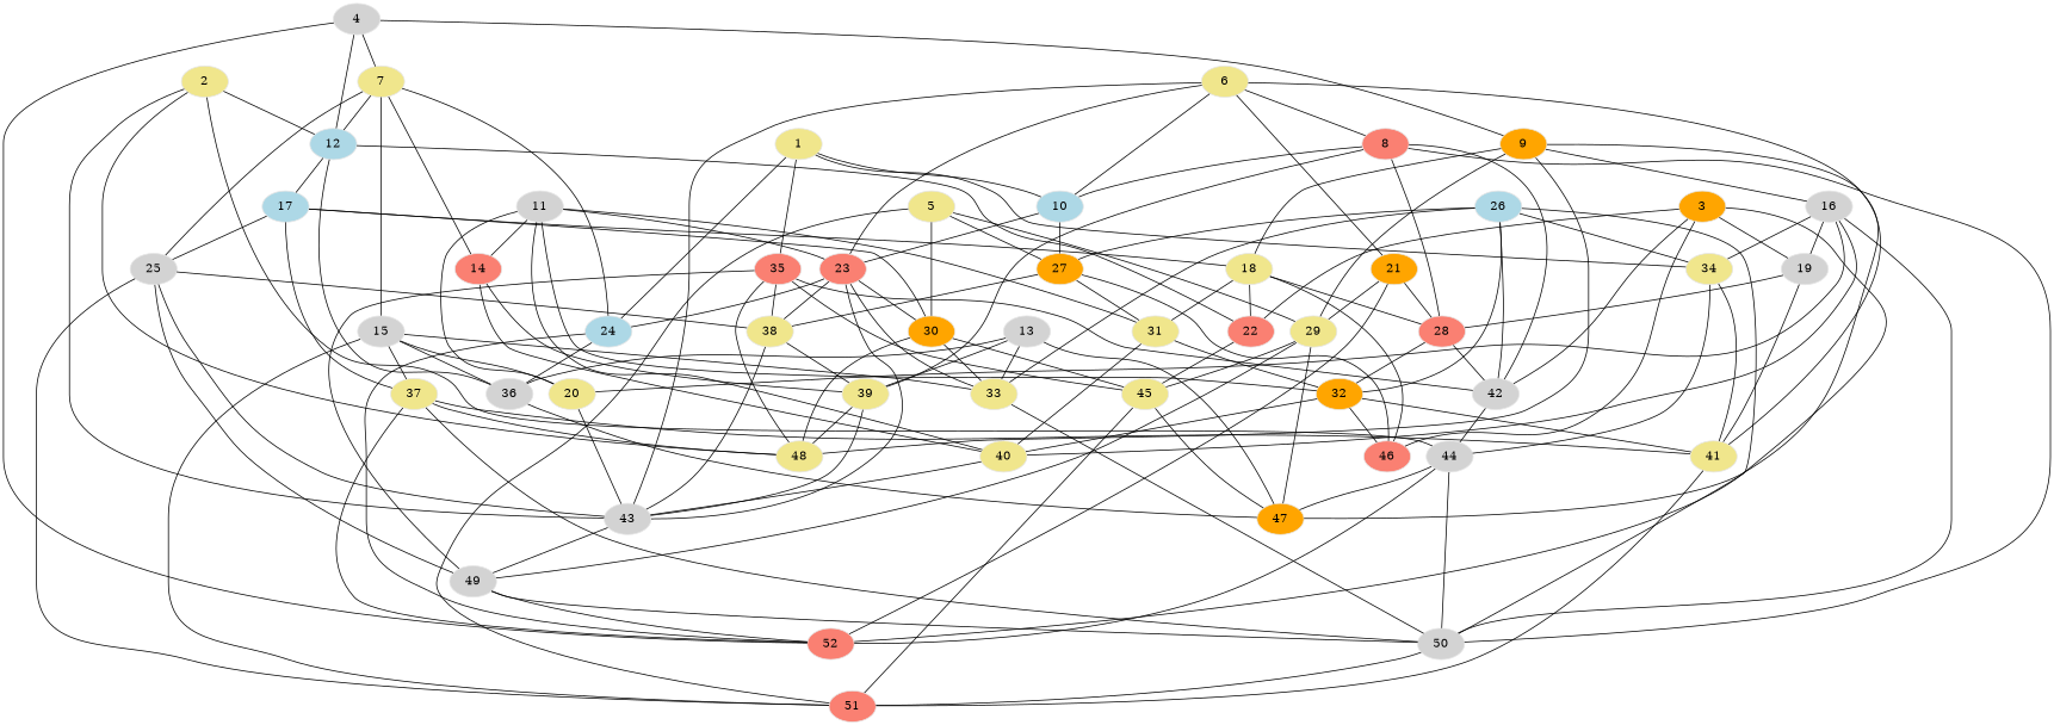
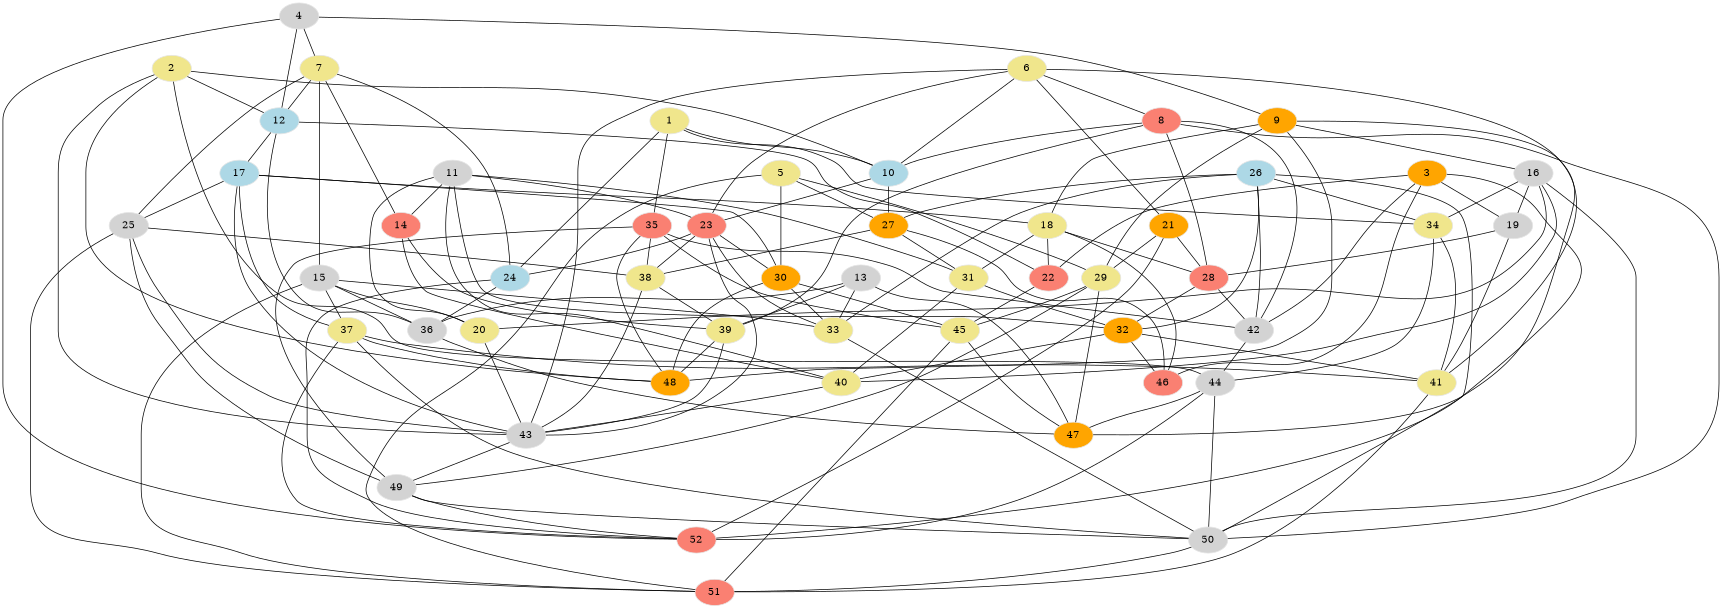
  graph {
    node [color=gray90 fillcolor=khaki style=filled]
    edge [weight=1.0]
    10 [fillcolor=lightblue]
    1
    24 [fillcolor=lightblue]
    34
    35 [fillcolor=salmon]
    27 [fillcolor=orange]
    23 [fillcolor=salmon]
    52 [fillcolor=salmon]
    36 [fillcolor=lightgrey]
    44 [fillcolor=lightgrey]
    41
-   48
+   48 [fillcolor=orange]
    42 [fillcolor=lightgrey]
    45
    38
    49 [fillcolor=lightgrey]
    2
    12 [fillcolor=lightblue]
    43 [fillcolor=lightgrey]
    22 [fillcolor=salmon]
    17 [fillcolor=lightblue]
    32 [fillcolor=orange]
    31
    40
    50 [fillcolor=lightgrey]
    47 [fillcolor=orange]
    3 [fillcolor=orange]
    19 [fillcolor=lightgrey]
    46 [fillcolor=salmon]
    28 [fillcolor=salmon]
    4 [fillcolor=lightgrey]
    7
    9 [fillcolor=orange]
    14 [fillcolor=salmon]
    15 [fillcolor=lightgrey]
    25 [fillcolor=lightgrey]
    29
    16 [fillcolor=lightgrey]
    18
    5
    30 [fillcolor=orange]
    51 [fillcolor=salmon]
    33
    6
    8 [fillcolor=salmon]
    21 [fillcolor=orange]
    39
    20
    37
    11 [fillcolor=lightgrey]
    13 [fillcolor=lightgrey]
    26 [fillcolor=lightblue]
    10 -- 27
    10 -- 23
    1 -- 10
    1 -- 24
    1 -- 34
    1 -- 35
    24 -- 52
    24 -- 36 [weight=2.0]
    34 -- 44
    34 -- 41
    35 -- 48
    35 -- 42
    35 -- 45
    35 -- 38
    35 -- 49
    27 -- 38
    27 -- 31
    27 -- 46
    23 -- 24
    23 -- 38
    23 -- 43
    23 -- 30
    23 -- 33
    36 -- 47
    44 -- 52
    44 -- 50
    44 -- 47
    41 -- 51
    42 -- 44
    45 -- 47
    45 -- 51
    38 -- 43
    38 -- 39
    49 -- 52
    49 -- 50
+   2 -- 10
    2 -- 44
    2 -- 48
    2 -- 12
    2 -- 43
    12 -- 36
    12 -- 22
    12 -- 17
    43 -- 49
    22 -- 45
+   17 -- 43
    17 -- 25
    17 -- 18
    17 -- 30
    17 -- 37
    32 -- 41
    32 -- 40
    32 -- 46
    31 -- 32
    31 -- 40
    40 -- 43
    50 -- 51
    3 -- 52 [weight=2.0]
    3 -- 42
    3 -- 22
    3 -- 19
    3 -- 46
    19 -- 41
    19 -- 28
    28 -- 42
    28 -- 32
    4 -- 52
    4 -- 12
    4 -- 7
    4 -- 9
    7 -- 24
    7 -- 12
    7 -- 14
    7 -- 15
    7 -- 25
    9 -- 48
    9 -- 47
    9 -- 29
    9 -- 16
    9 -- 18
    14 -- 40
    14 -- 39
    15 -- 36
    15 -- 51
    15 -- 33
    15 -- 20
    15 -- 37
    25 -- 38
    25 -- 49
    25 -- 43
    25 -- 51
    29 -- 45
    29 -- 49
    29 -- 47
    16 -- 34
    16 -- 40
    16 -- 50
    16 -- 19
    16 -- 20
    18 -- 22
    18 -- 31
    18 -- 46
    18 -- 28
    5 -- 27
    5 -- 29
    5 -- 30
    5 -- 51
    30 -- 48
    30 -- 45
    30 -- 33
    33 -- 50
    6 -- 10
    6 -- 23
    6 -- 41
    6 -- 43
    6 -- 8
    6 -- 21
    8 -- 10
    8 -- 42
    8 -- 50
    8 -- 28
    8 -- 39
    21 -- 52
    21 -- 28
    21 -- 29
    39 -- 48
    39 -- 43
    20 -- 43
    37 -- 52
    37 -- 41
    37 -- 48
    37 -- 50
    11 -- 23
    11 -- 32
    11 -- 31
    11 -- 40
    11 -- 14
    11 -- 20
    13 -- 36
    13 -- 47
    13 -- 33
    13 -- 39
    26 -- 34
    26 -- 27
    26 -- 42
    26 -- 32
    26 -- 50
    26 -- 33
  }
